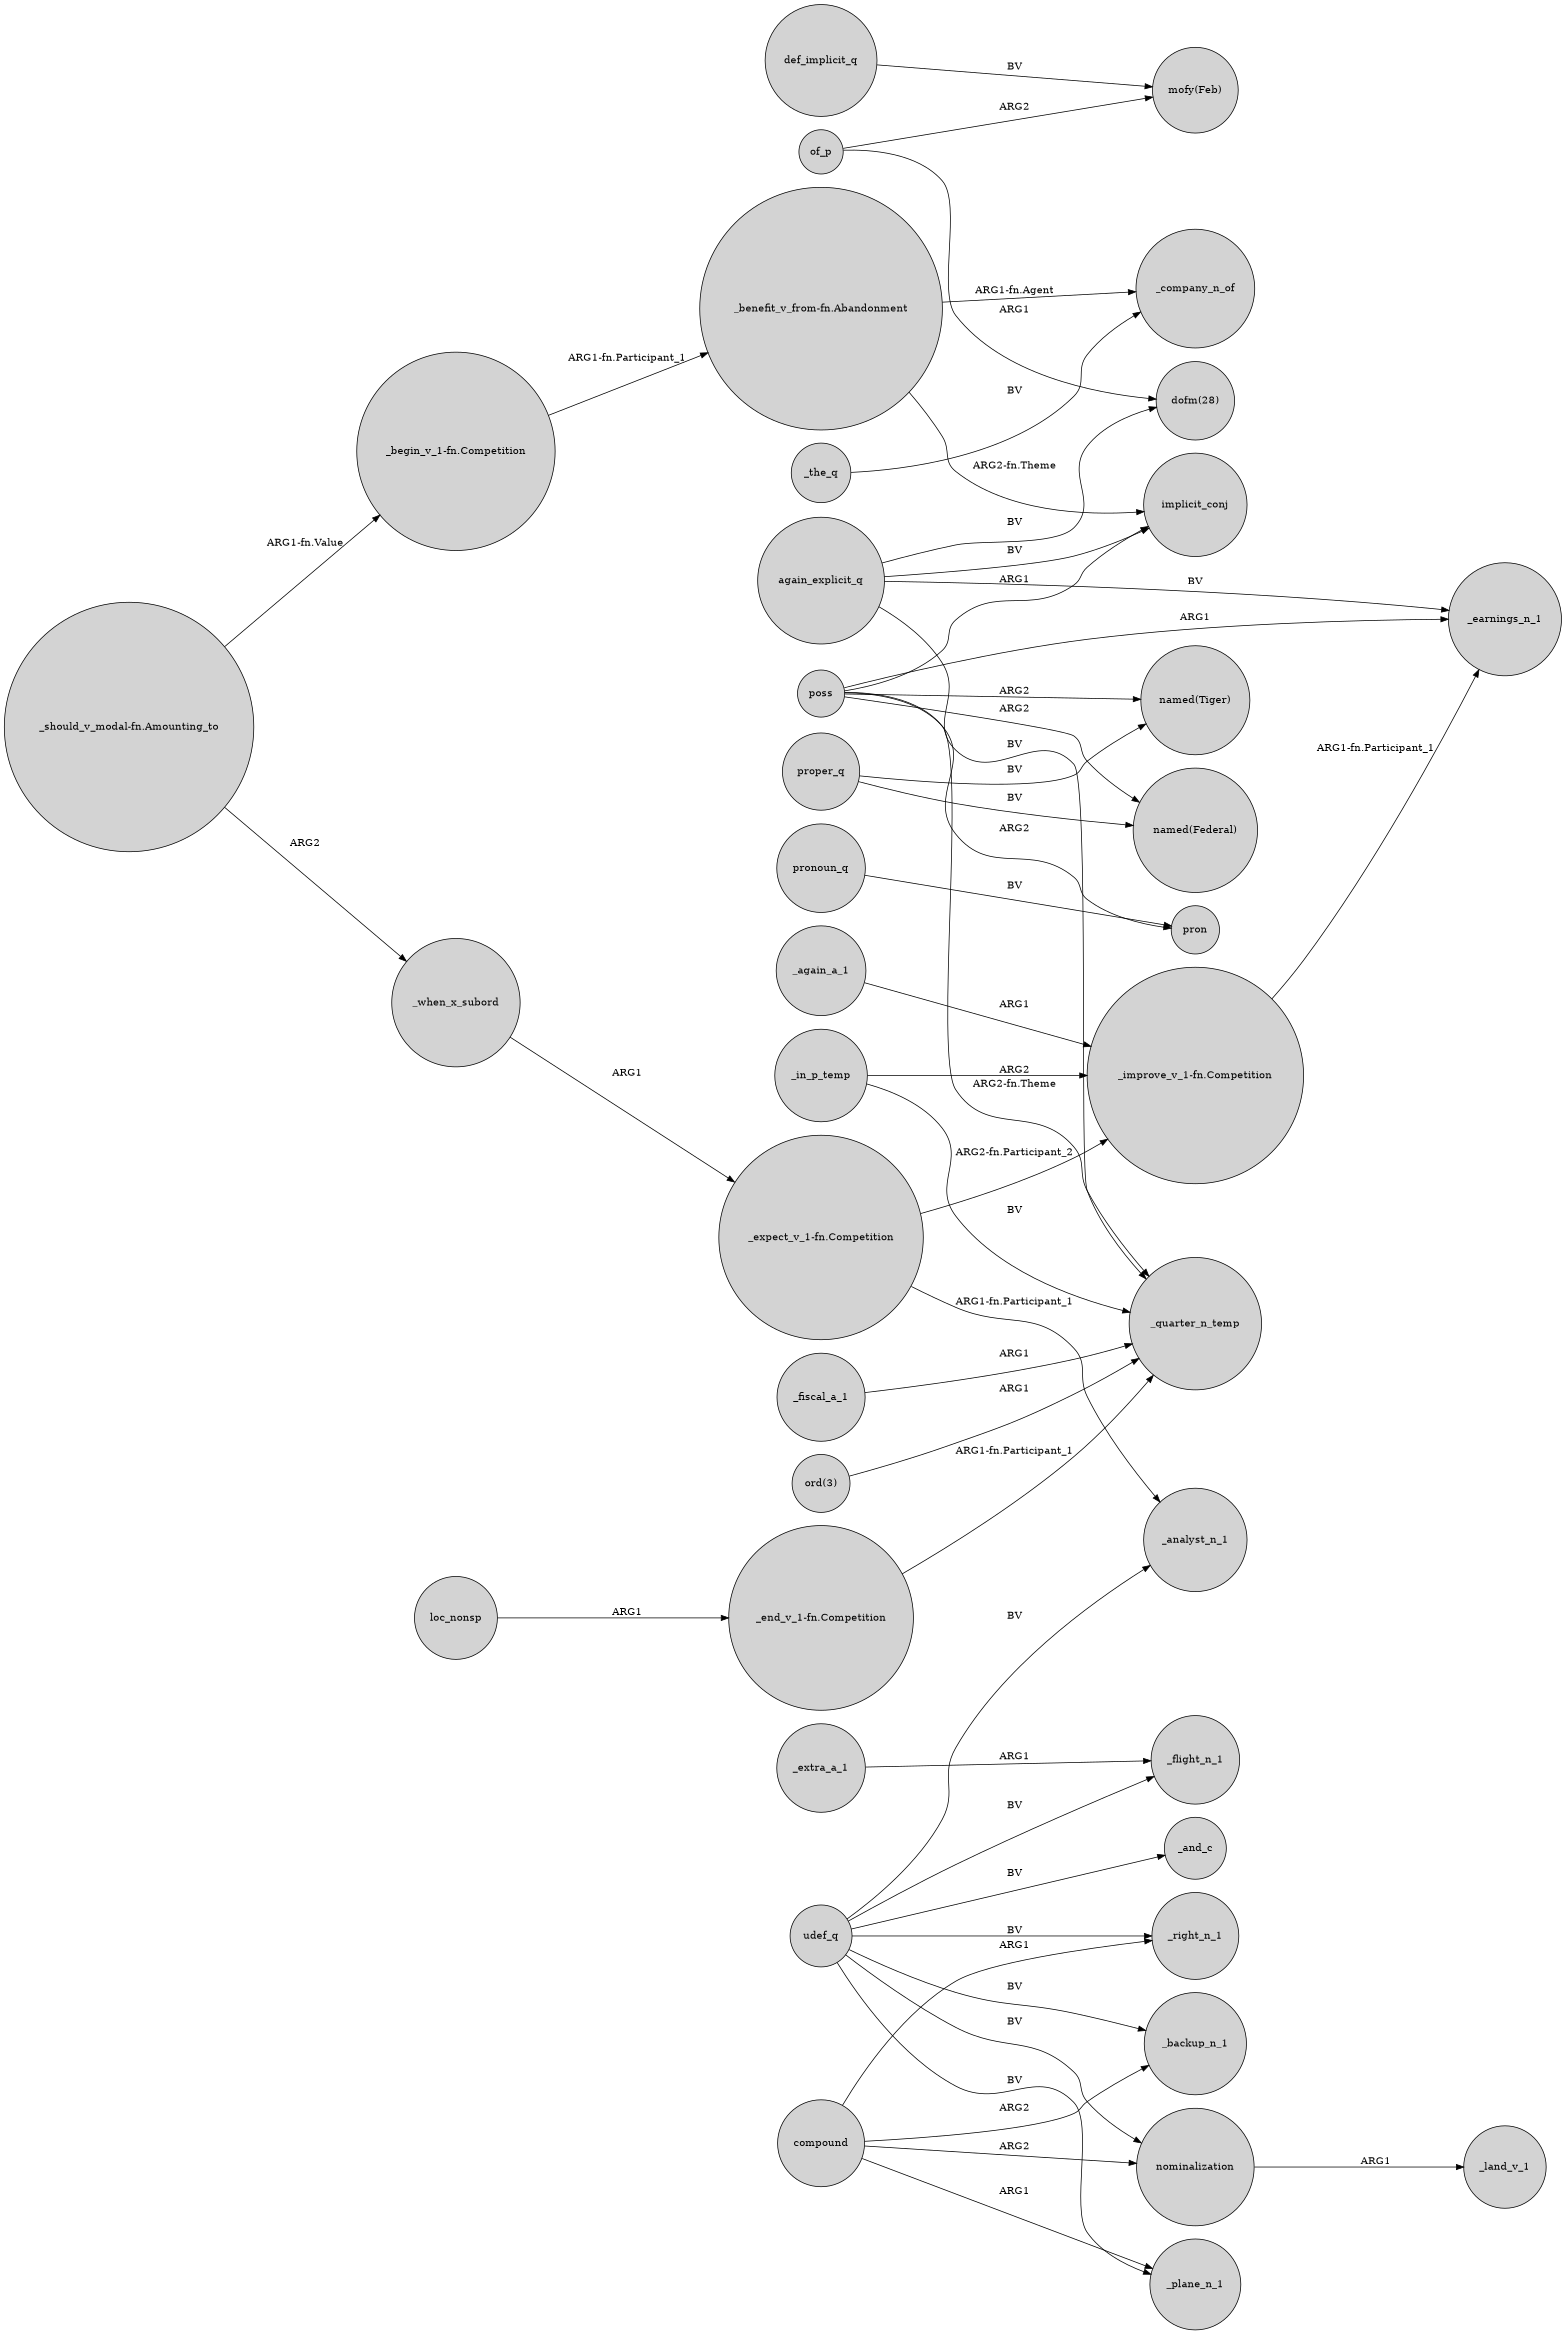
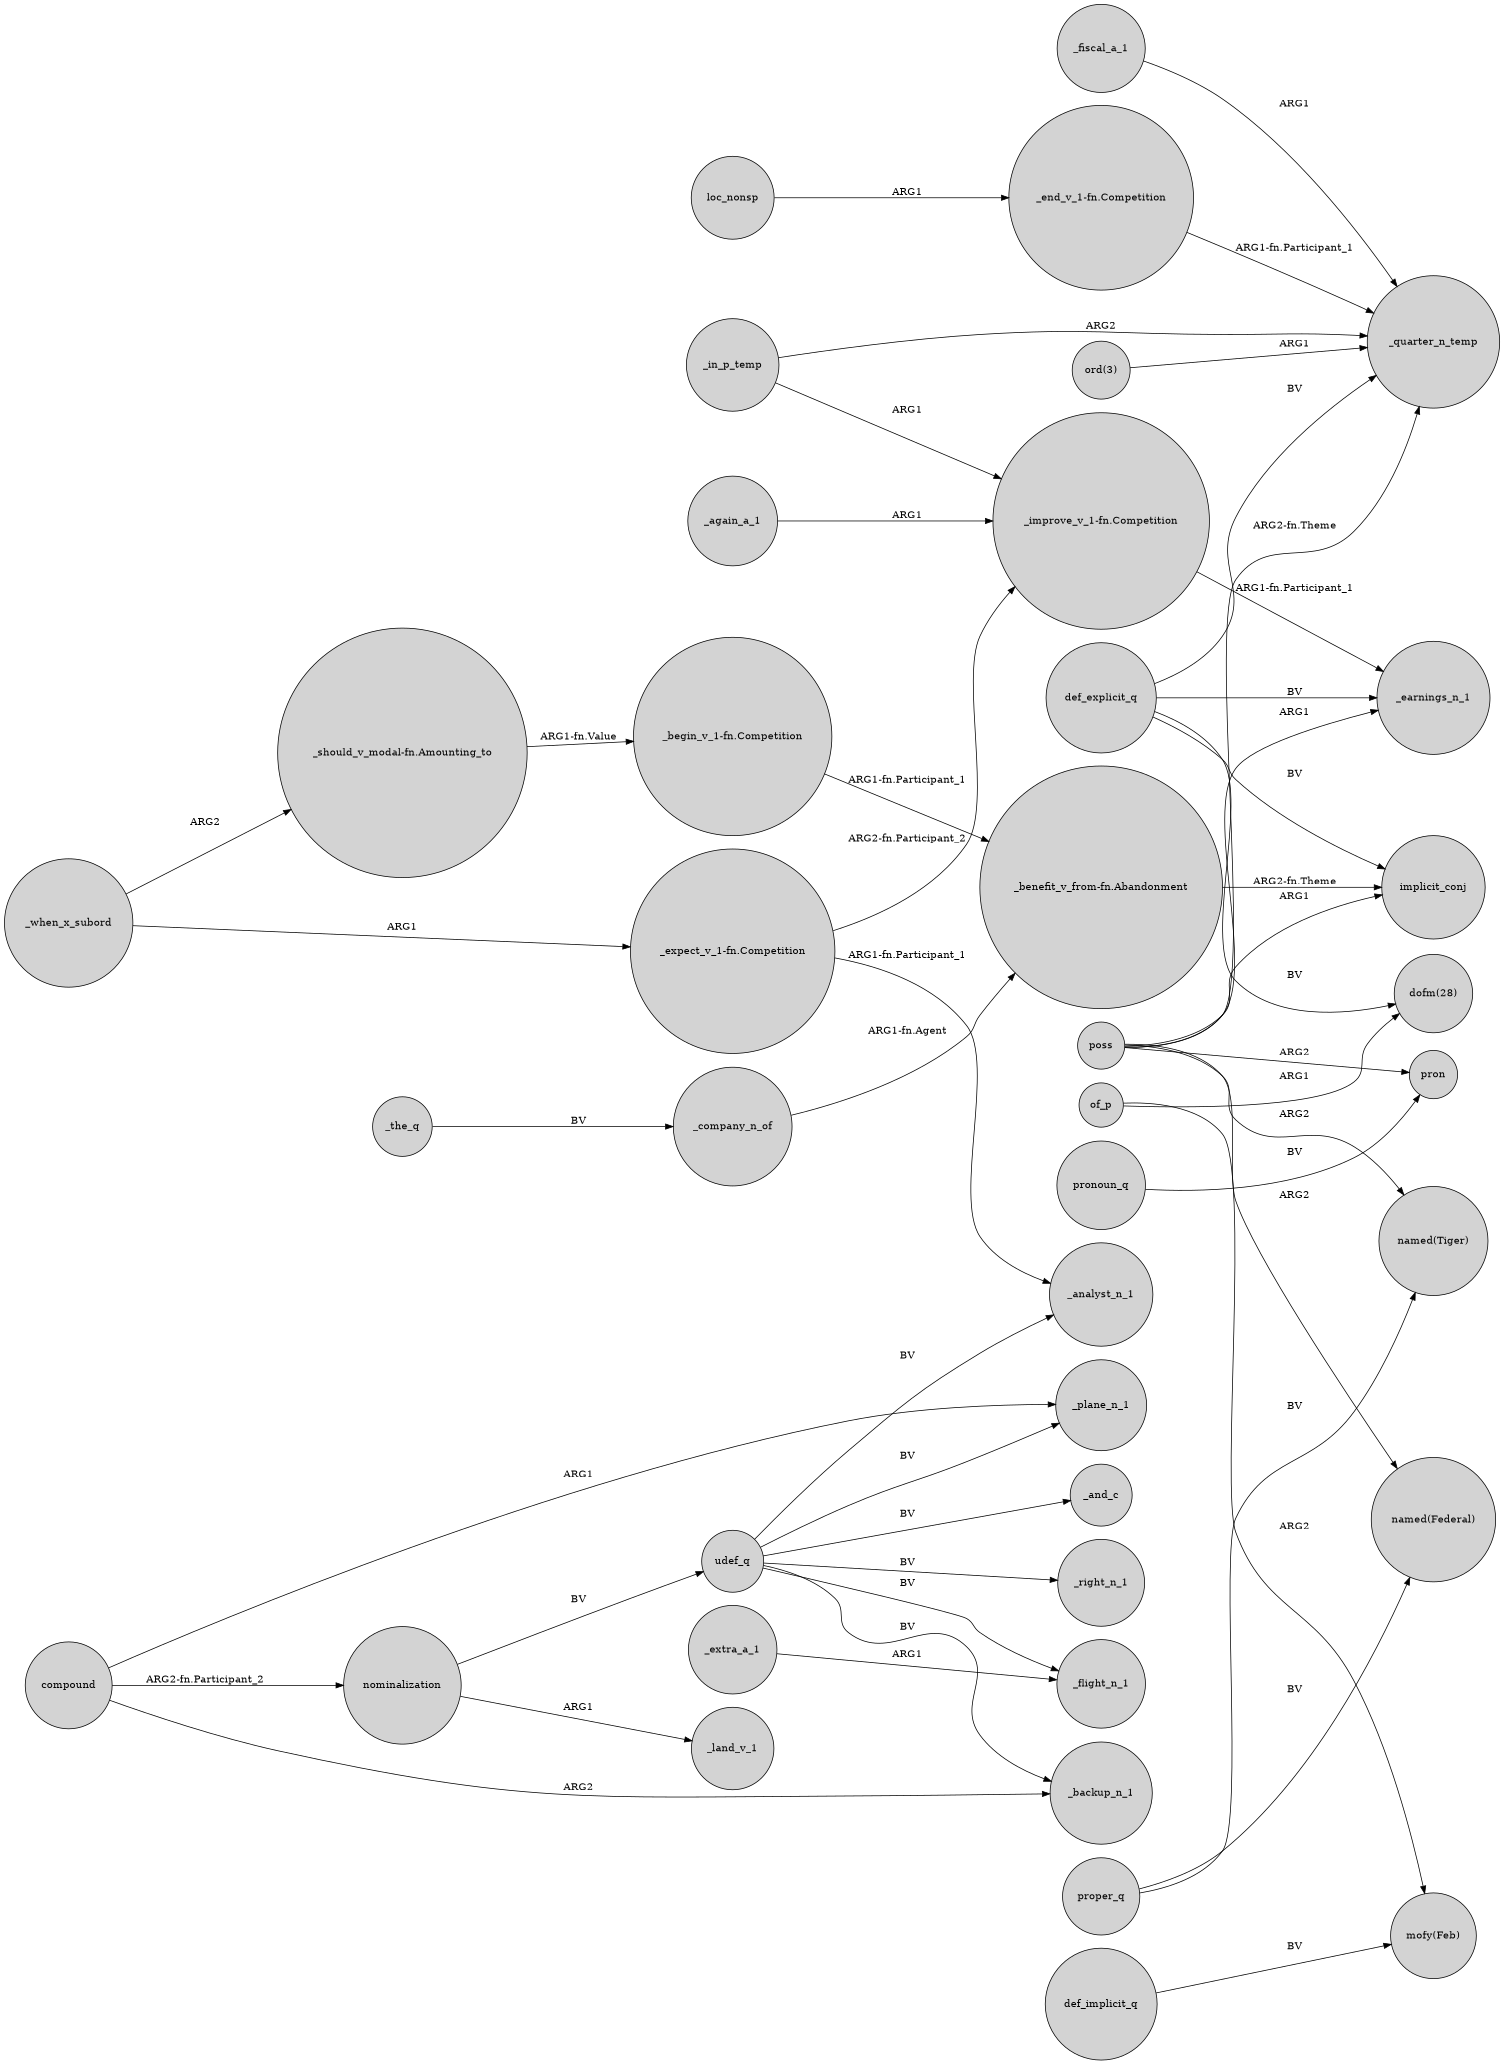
  digraph {
    rankdir=LR
    node [shape=circle style=filled]
    "_begin_v_1-fn.Competition"
    "_benefit_v_from-fn.Abandonment"
    _company_n_of
    implicit_conj
    udef_q
    _flight_n_1
    _analyst_n_1
    _right_n_1
    nominalization
    _and_c
    _plane_n_1
    _backup_n_1
    _land_v_1
    _in_p_temp
    _quarter_n_temp
    "_improve_v_1-fn.Competition"
    _earnings_n_1
    _extra_a_1
    "ord(3)"
    "_expect_v_1-fn.Competition"
    poss
    "named(Federal)"
    "named(Tiger)"
    pron
    of_p
    "mofy(Feb)"
    "dofm(28)"
    compound
-   def_explicit_q [label=again_explicit_q]
+   def_explicit_q
    def_implicit_q
    proper_q
    "_end_v_1-fn.Competition"
    pronoun_q
    loc_nonsp
    _when_x_subord
    "_should_v_modal-fn.Amounting_to"
    _again_a_1
    _fiscal_a_1
    _the_q
    "_begin_v_1-fn.Competition" -> "_benefit_v_from-fn.Abandonment" [label="ARG1-fn.Participant_1"]
-   "_benefit_v_from-fn.Abandonment" -> _company_n_of [label="ARG1-fn.Agent"]
+   _company_n_of -> "_benefit_v_from-fn.Abandonment" [label="ARG1-fn.Agent"]
    "_benefit_v_from-fn.Abandonment" -> implicit_conj [label="ARG2-fn.Theme"]
    udef_q -> _flight_n_1 [label=BV]
    udef_q -> _analyst_n_1 [label=BV]
    udef_q -> _right_n_1 [label=BV]
-   udef_q -> nominalization [label=BV]
+   nominalization -> udef_q [label=BV]
    udef_q -> _and_c [label=BV]
    udef_q -> _plane_n_1 [label=BV]
    udef_q -> _backup_n_1 [label=BV]
    nominalization -> _land_v_1 [label=ARG1]
-   _in_p_temp -> _quarter_n_temp [label=BV]
-   _in_p_temp -> "_improve_v_1-fn.Competition" [label=ARG2]
+   _in_p_temp -> _quarter_n_temp [label=ARG2]
+   _in_p_temp -> "_improve_v_1-fn.Competition" [label=ARG1]
    "_improve_v_1-fn.Competition" -> _earnings_n_1 [label="ARG1-fn.Participant_1"]
    _extra_a_1 -> _flight_n_1 [label=ARG1]
    "ord(3)" -> _quarter_n_temp [label=ARG1]
    "_expect_v_1-fn.Competition" -> _analyst_n_1 [label="ARG1-fn.Participant_1"]
    "_expect_v_1-fn.Competition" -> "_improve_v_1-fn.Competition" [label="ARG2-fn.Participant_2"]
    poss -> implicit_conj [label=ARG1]
    poss -> _quarter_n_temp [label="ARG2-fn.Theme"]
    poss -> _earnings_n_1 [label=ARG1]
    poss -> "named(Federal)" [label=ARG2]
    poss -> "named(Tiger)" [label=ARG2]
    poss -> pron [label=ARG2]
    of_p -> "mofy(Feb)" [label=ARG2]
    of_p -> "dofm(28)" [label=ARG1]
-   compound -> _right_n_1 [label=ARG1]
-   compound -> nominalization [label=ARG2]
+   compound -> nominalization [label="ARG2-fn.Participant_2"]
    compound -> _plane_n_1 [label=ARG1]
    compound -> _backup_n_1 [label=ARG2]
    def_explicit_q -> implicit_conj [label=BV]
    def_explicit_q -> _quarter_n_temp [label=BV]
    def_explicit_q -> _earnings_n_1 [label=BV]
    def_explicit_q -> "dofm(28)" [label=BV]
    def_implicit_q -> "mofy(Feb)" [label=BV]
    proper_q -> "named(Federal)" [label=BV]
    proper_q -> "named(Tiger)" [label=BV]
    "_end_v_1-fn.Competition" -> _quarter_n_temp [label="ARG1-fn.Participant_1"]
    pronoun_q -> pron [label=BV]
    loc_nonsp -> "_end_v_1-fn.Competition" [label=ARG1]
    _when_x_subord -> "_expect_v_1-fn.Competition" [label=ARG1]
-   "_should_v_modal-fn.Amounting_to" -> _when_x_subord [label=ARG2]
+   _when_x_subord -> "_should_v_modal-fn.Amounting_to" [label=ARG2]
    "_should_v_modal-fn.Amounting_to" -> "_begin_v_1-fn.Competition" [label="ARG1-fn.Value"]
    _again_a_1 -> "_improve_v_1-fn.Competition" [label=ARG1]
    _fiscal_a_1 -> _quarter_n_temp [label=ARG1]
    _the_q -> _company_n_of [label=BV]
  }
